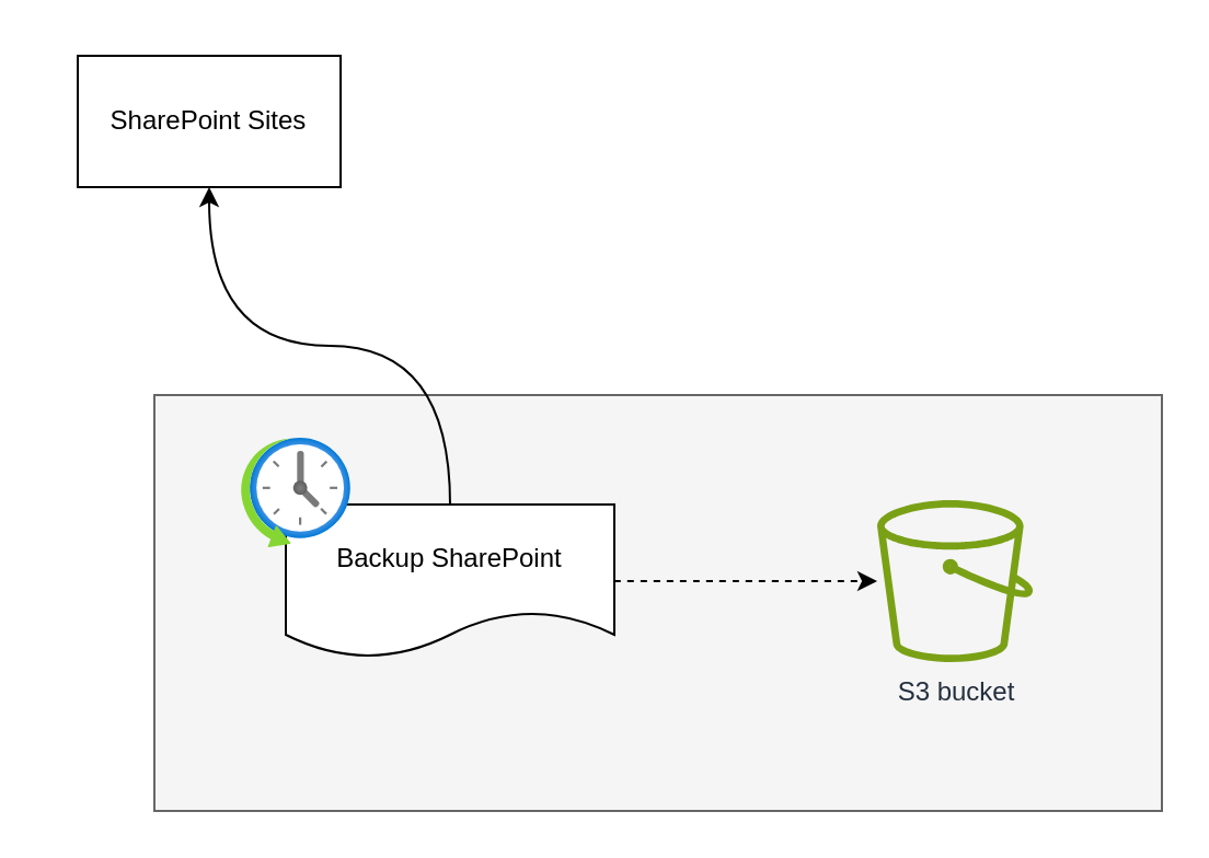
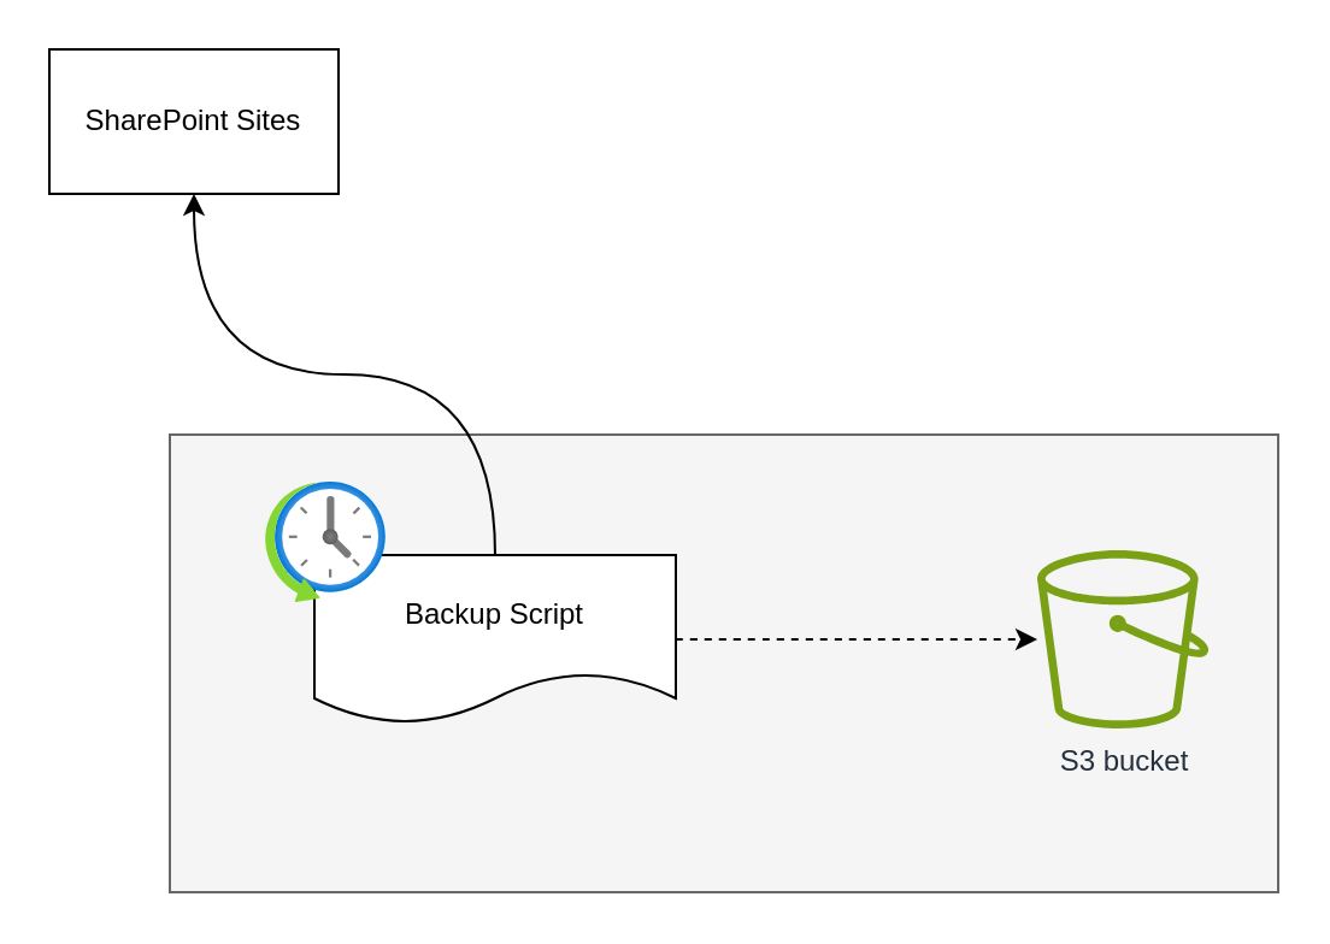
  <mxCell id="0" />
  <mxCell id="1" parent="0" />
  <mxCell id="2" value="" style="rounded=0;whiteSpace=wrap;html=1;fillColor=#f5f5f5;strokeColor=#666666;fontColor=#333333;" vertex="1" parent="1"><mxGeometry x="70" y="180" width="460" height="190" as="geometry" /></mxCell>
- <mxCell id="3" value="SharePoint Sites" style="rounded=0;whiteSpace=wrap;html=1;" vertex="1" parent="1"><mxGeometry x="35" y="25" width="120" height="60" as="geometry" /></mxCell>
+ <mxCell id="3" value="SharePoint Sites" style="rounded=0;whiteSpace=wrap;html=1;" vertex="1" parent="1"><mxGeometry x="20" y="20" width="120" height="60" as="geometry" /></mxCell>
  <mxCell id="4" style="edgeStyle=orthogonalEdgeStyle;rounded=0;orthogonalLoop=1;jettySize=auto;html=1;entryX=0.5;entryY=1;entryDx=0;entryDy=0;curved=1;" edge="1" parent="1" source="5" target="3"><mxGeometry relative="1" as="geometry" /></mxCell>
- <mxCell id="5" value="Backup SharePoint" style="shape=document;whiteSpace=wrap;html=1;boundedLbl=1;" vertex="1" parent="1"><mxGeometry x="130" y="230" width="150" height="70" as="geometry" /></mxCell>
+ <mxCell id="5" value="Backup Script" style="shape=document;whiteSpace=wrap;html=1;boundedLbl=1;" vertex="1" parent="1"><mxGeometry x="130" y="230" width="150" height="70" as="geometry" /></mxCell>
  <mxCell id="6" value="" style="image;aspect=fixed;html=1;points=[];align=center;fontSize=12;image=img/lib/azure2/general/Scheduler.svg;" vertex="1" parent="1"><mxGeometry x="110" y="200" width="50" height="50" as="geometry" /></mxCell>
- <mxCell id="7" value="S3 bucket" style="sketch=0;outlineConnect=0;fontColor=#232F3E;gradientColor=none;fillColor=#7AA116;strokeColor=none;dashed=0;verticalLabelPosition=bottom;verticalAlign=top;align=center;html=1;fontSize=12;fontStyle=0;aspect=fixed;pointerEvents=1;shape=mxgraph.aws4.bucket;" vertex="1" parent="1"><mxGeometry x="400" y="228" width="71.15" height="74" as="geometry" /></mxCell>
+ <mxCell id="7" value="S3 bucket" style="sketch=0;outlineConnect=0;fontColor=#232F3E;gradientColor=none;fillColor=#7AA116;strokeColor=none;dashed=0;verticalLabelPosition=bottom;verticalAlign=top;align=center;html=1;fontSize=12;fontStyle=0;aspect=fixed;pointerEvents=1;shape=mxgraph.aws4.bucket;" vertex="1" parent="1"><mxGeometry x="430" y="228" width="71.15" height="74" as="geometry" /></mxCell>
  <mxCell id="8" style="edgeStyle=orthogonalEdgeStyle;rounded=0;orthogonalLoop=1;jettySize=auto;html=1;curved=1;dashed=1;" edge="1" parent="1" source="5" target="7"><mxGeometry relative="1" as="geometry" /></mxCell>
